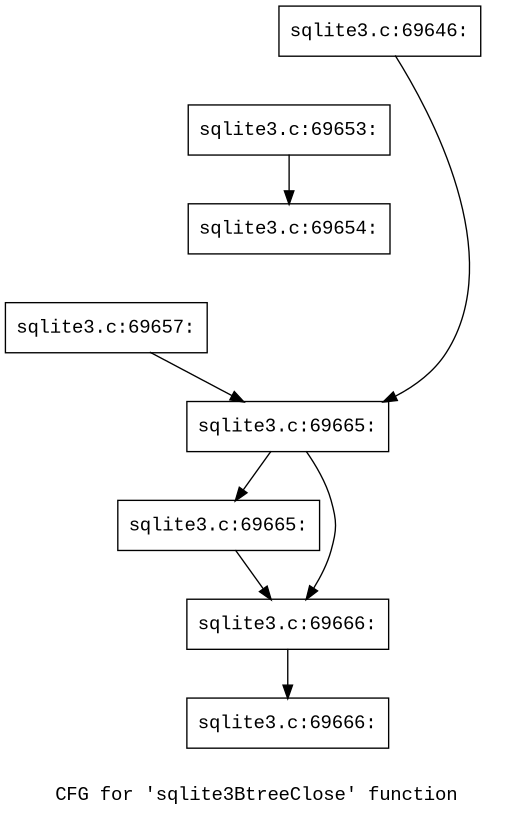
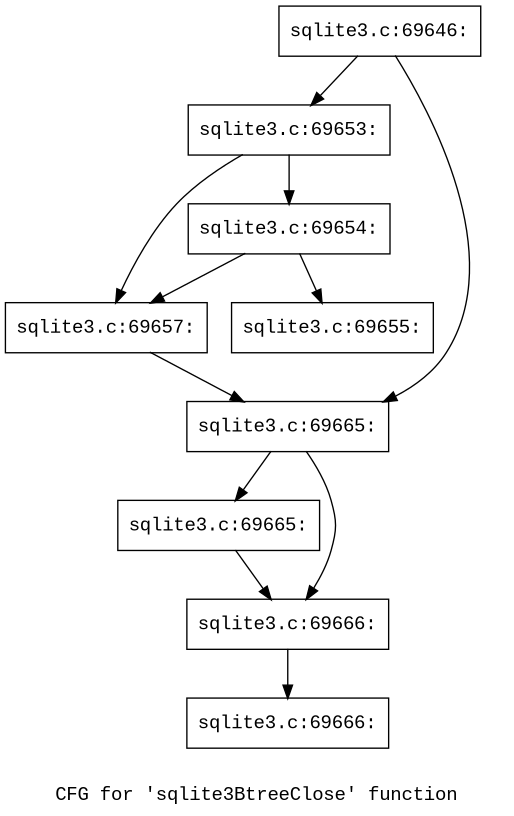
  digraph {
    fontname="Liberation Mono"
    label="CFG for 'sqlite3BtreeClose' function"
    node [fontname="Liberation Mono" shape=record]
    edge [fontname="Liberation Mono"]
    n1 [label="{sqlite3.c:69646:}"]
    n2 [label="{sqlite3.c:69653:}"]
    n3 [label="{sqlite3.c:69665:}"]
    n4 [label="{sqlite3.c:69654:}"]
    n5 [label="{sqlite3.c:69657:}"]
    n6 [label="{sqlite3.c:69665:}"]
    n7 [label="{sqlite3.c:69666:}"]
+   n8 [label="{sqlite3.c:69655:}"]
    n9 [label="{sqlite3.c:69666:}"]
+   n1 -> n2
    n1 -> n3
    n2 -> n4
+   n2 -> n5
    n3 -> n6
    n3 -> n7
+   n4 -> n5
+   n4 -> n8
    n5 -> n3
    n6 -> n7
    n7 -> n9
  }
